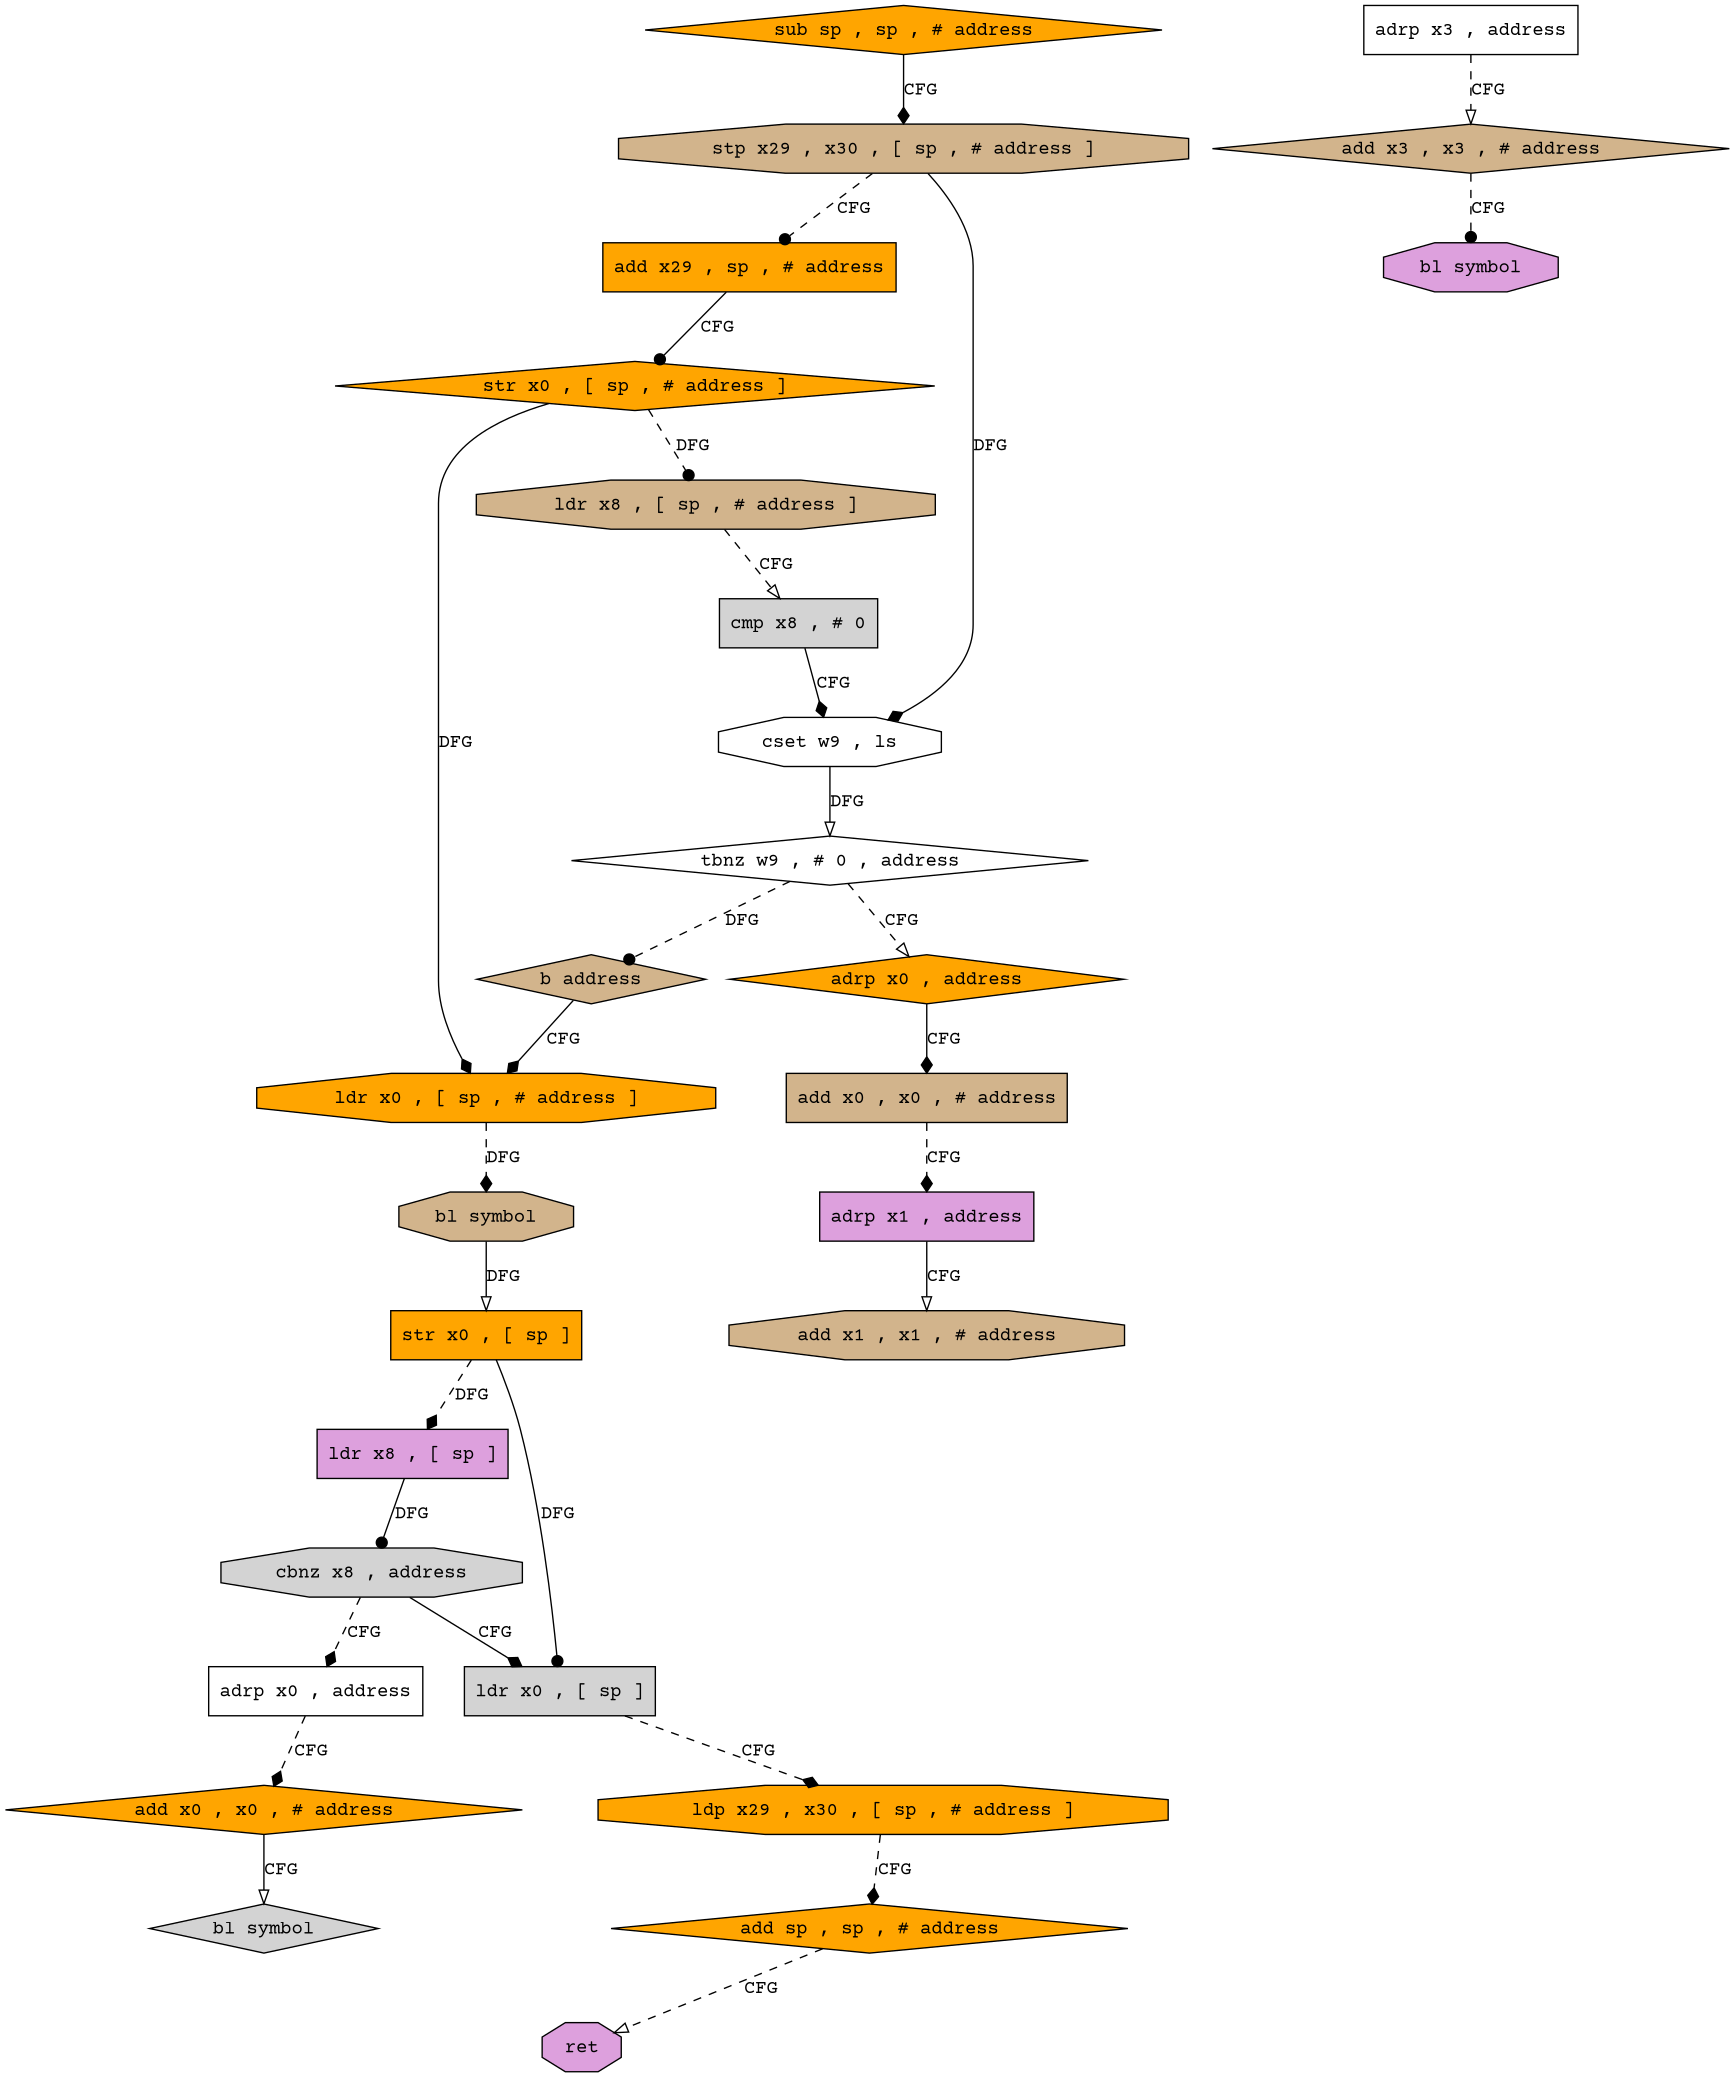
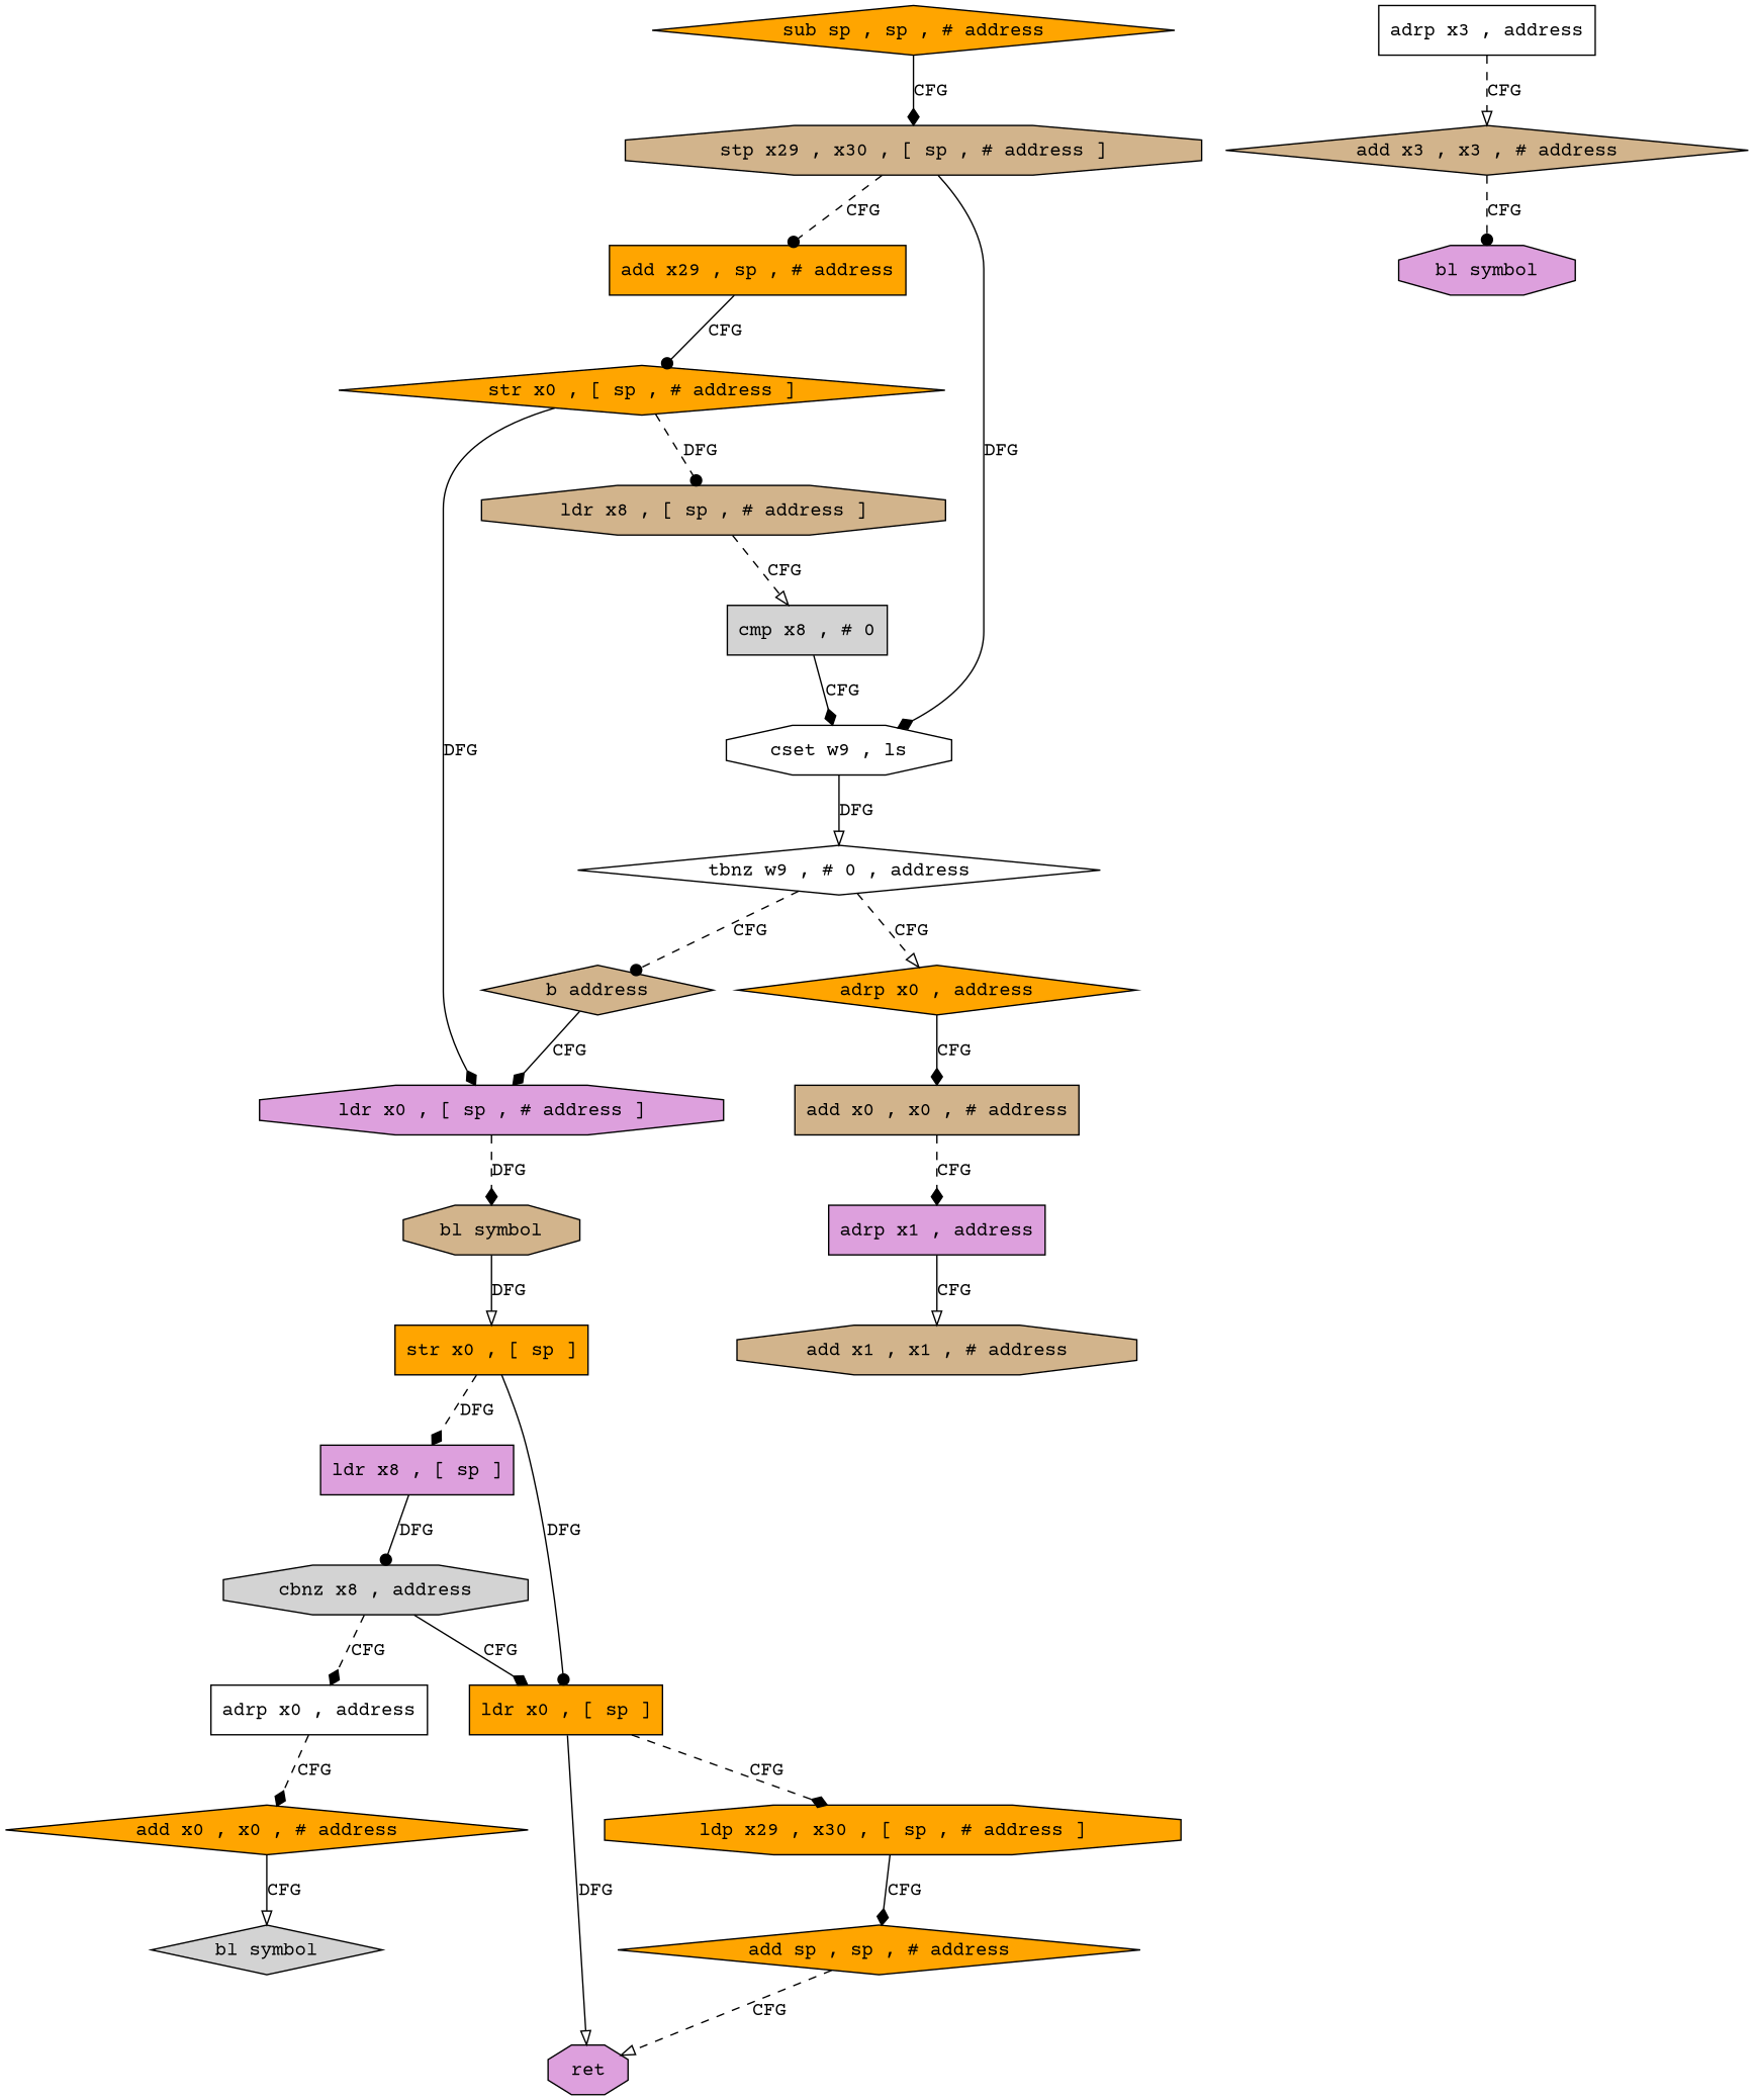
  digraph {
    fontname="Courier Prime"
    node [fillcolor=orange fontname="Courier Prime" shape=octagon style=filled]
    edge [arrowhead=diamond fontname="Courier Prime" style=solid]
    n1 [label="sub sp , sp , # address" shape=diamond]
    n2 [fillcolor=tan label="stp x29 , x30 , [ sp , # address ]"]
    n3 [label="add x29 , sp , # address" shape=box]
    n4 [fillcolor=white label="cset w9 , ls"]
    n5 [label="str x0 , [ sp , # address ]" shape=diamond]
    n6 [fillcolor=tan label="ldr x8 , [ sp , # address ]"]
-   n7 [label="ldr x0 , [ sp , # address ]"]
+   n7 [fillcolor=plum label="ldr x0 , [ sp , # address ]"]
    n8 [fillcolor=lightgrey label="cmp x8 , # 0" shape=box]
    n9 [fillcolor=tan label="bl symbol"]
    n10 [fillcolor=white label="tbnz w9 , # 0 , address" shape=diamond]
    n11 [label="adrp x0 , address" shape=diamond]
    n12 [fillcolor=tan label="b address" shape=diamond]
    n13 [fillcolor=tan label="add x0 , x0 , # address" shape=box]
    n14 [fillcolor=plum label="adrp x1 , address" shape=box]
    n15 [fillcolor=tan label="add x1 , x1 , # address"]
    n16 [fillcolor=white label="adrp x3 , address" shape=box]
    n17 [fillcolor=tan label="add x3 , x3 , # address" shape=diamond]
    n18 [fillcolor=plum label="bl symbol"]
    n19 [label="str x0 , [ sp ]" shape=box]
    n20 [fillcolor=plum label="ldr x8 , [ sp ]" shape=box]
-   n21 [fillcolor=lightgrey label="ldr x0 , [ sp ]" shape=box]
+   n21 [label="ldr x0 , [ sp ]" shape=box]
    n22 [fillcolor=lightgrey label="cbnz x8 , address"]
    n23 [label="ldp x29 , x30 , [ sp , # address ]"]
    n24 [fillcolor=plum label=ret]
    n25 [fillcolor=white label="adrp x0 , address" shape=box]
    n26 [label="add x0 , x0 , # address" shape=diamond]
    n27 [label="add sp , sp , # address" shape=diamond]
    n28 [fillcolor=lightgrey label="bl symbol" shape=diamond]
    n1 -> n2 [label=CFG]
    n2 -> n3 [arrowhead=dot label=CFG style=dashed]
    n2 -> n4 [label=DFG]
    n3 -> n5 [arrowhead=dot label=CFG]
    n4 -> n10 [arrowhead=onormal label=DFG]
    n5 -> n6 [arrowhead=dot label=DFG style=dashed]
    n5 -> n7 [label=DFG]
    n6 -> n8 [arrowhead=onormal label=CFG style=dashed]
    n7 -> n9 [label=DFG style=dashed]
    n8 -> n4 [label=CFG]
    n9 -> n19 [arrowhead=onormal label=DFG]
    n10 -> n11 [arrowhead=onormal label=CFG style=dashed]
-   n10 -> n12 [arrowhead=dot label=DFG style=dashed]
+   n10 -> n12 [arrowhead=dot label=CFG style=dashed]
    n11 -> n13 [label=CFG]
    n12 -> n7 [label=CFG]
    n13 -> n14 [label=CFG style=dashed]
    n14 -> n15 [arrowhead=onormal label=CFG]
    n16 -> n17 [arrowhead=onormal label=CFG style=dashed]
    n17 -> n18 [arrowhead=dot label=CFG style=dashed]
    n19 -> n20 [label=DFG style=dashed]
    n19 -> n21 [arrowhead=dot label=DFG]
    n20 -> n22 [arrowhead=dot label=DFG]
    n21 -> n23 [label=CFG style=dashed]
+   n21 -> n24 [arrowhead=onormal label=DFG]
    n22 -> n21 [label=CFG]
    n22 -> n25 [label=CFG style=dashed]
-   n23 -> n27 [label=CFG style=dashed]
+   n23 -> n27 [label=CFG]
    n25 -> n26 [label=CFG style=dashed]
    n26 -> n28 [arrowhead=onormal label=CFG]
    n27 -> n24 [arrowhead=onormal label=CFG style=dashed]
  }
